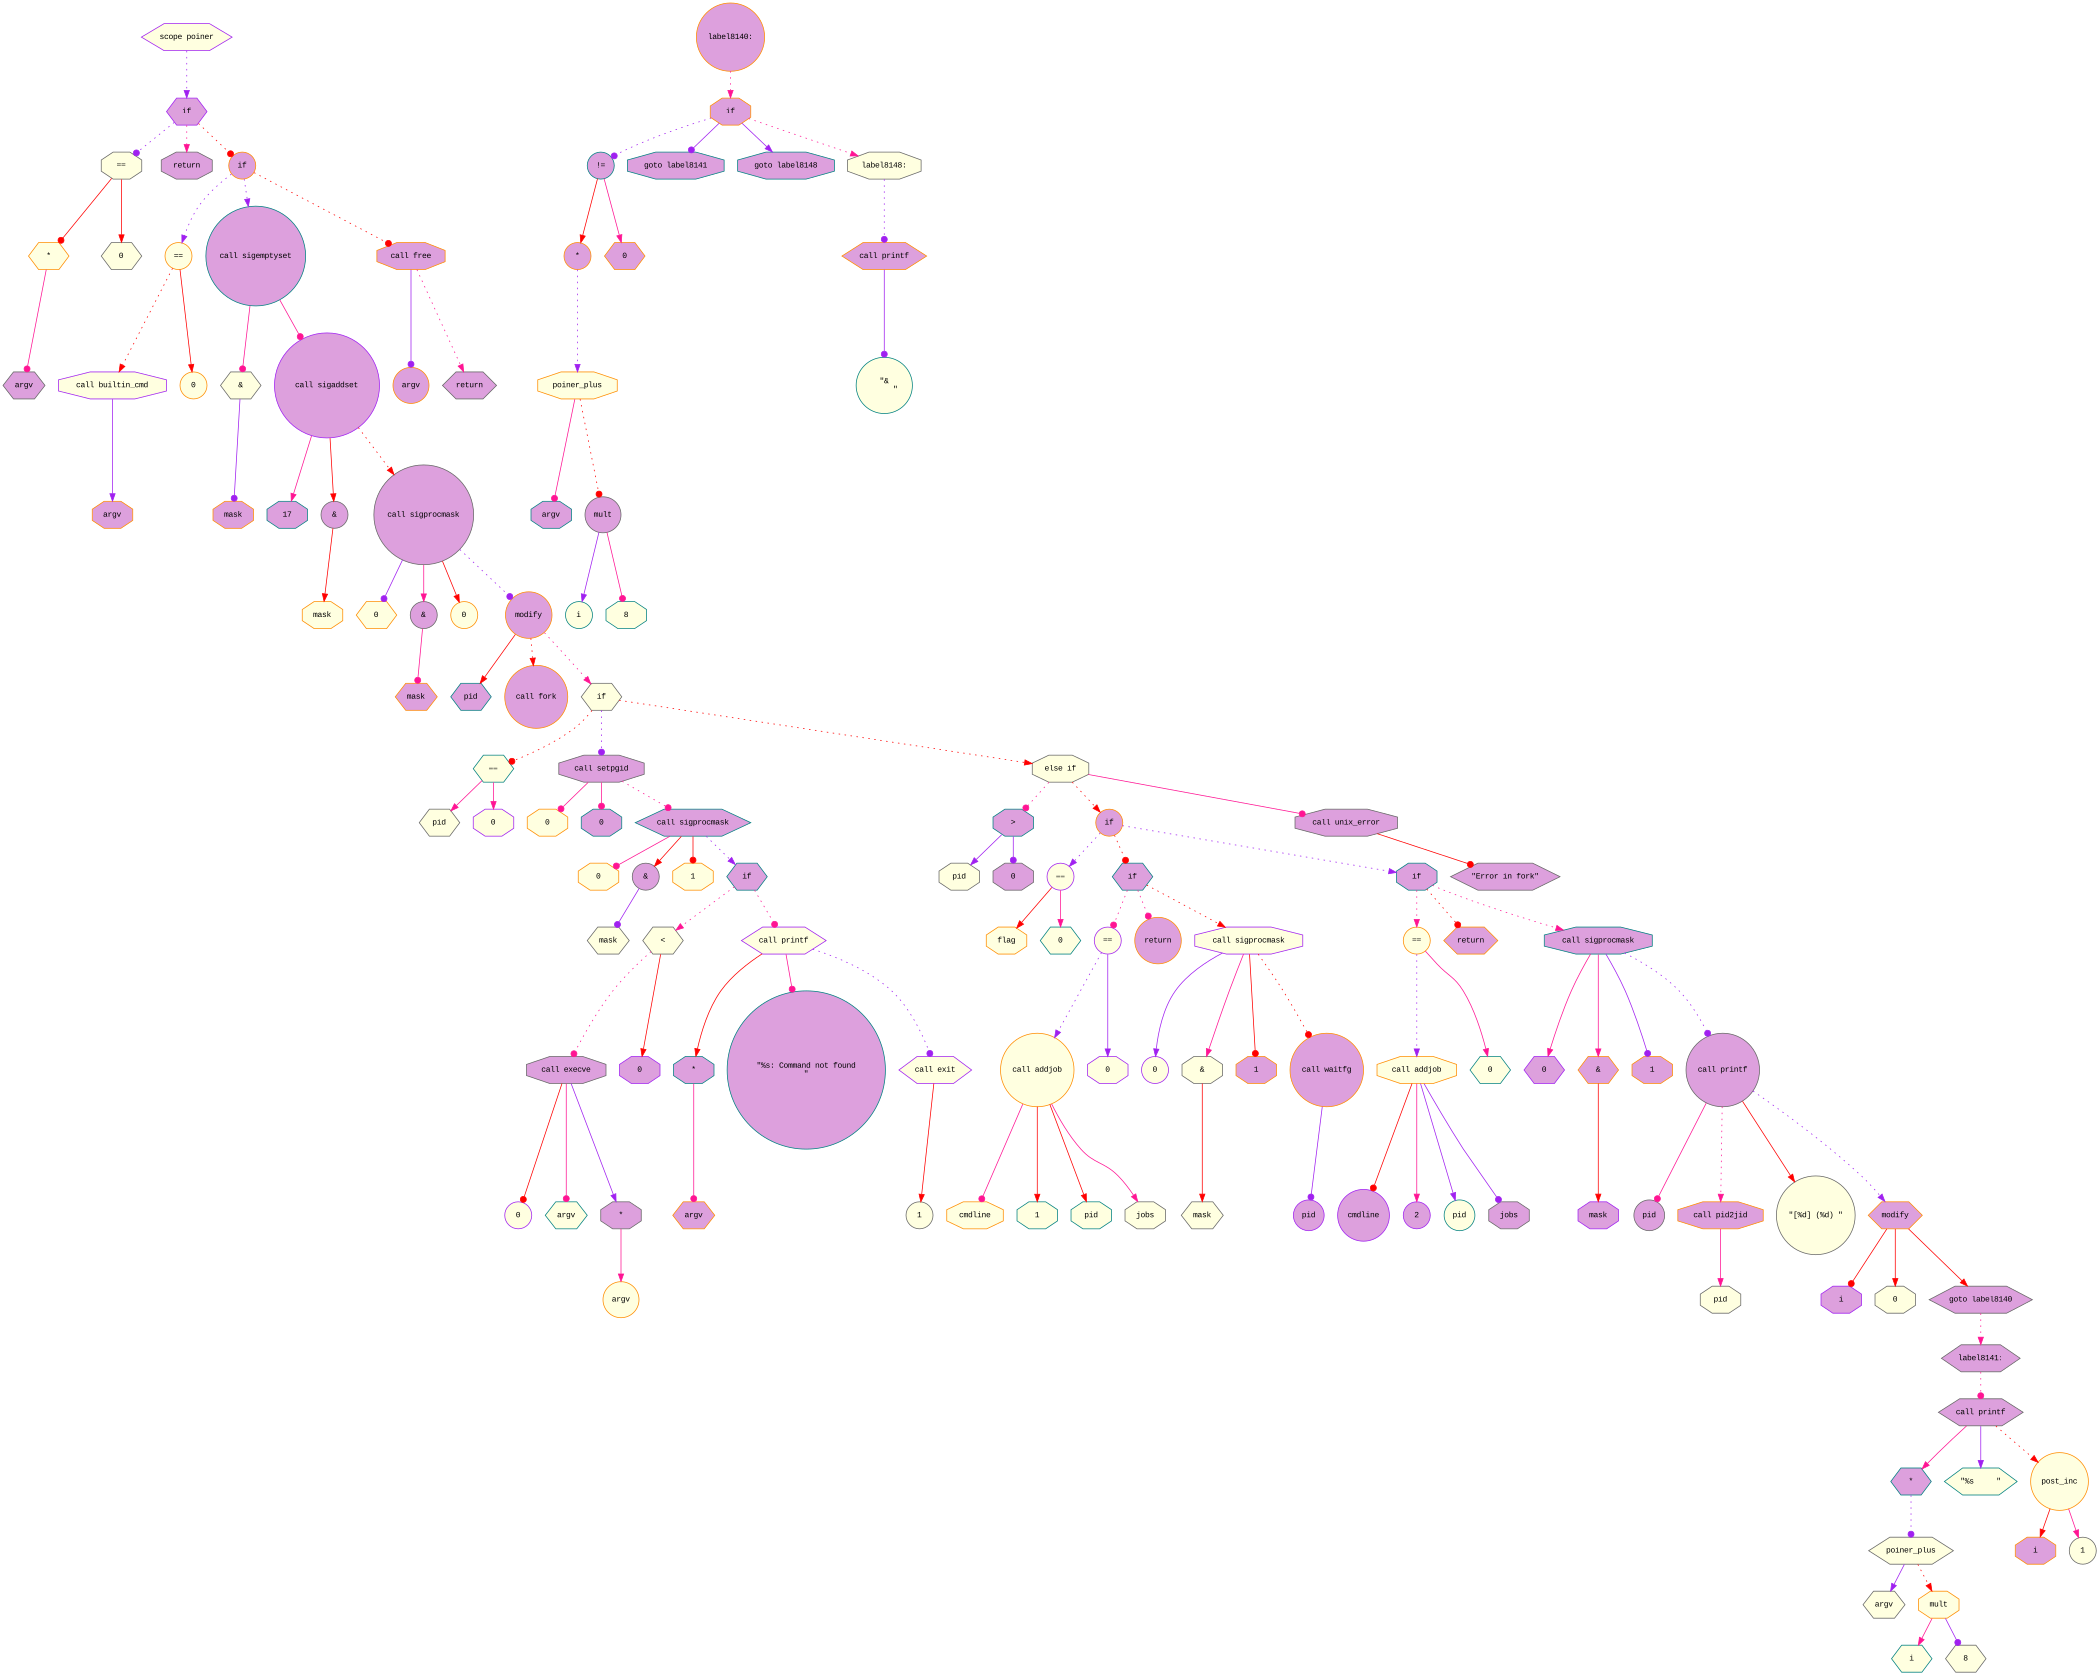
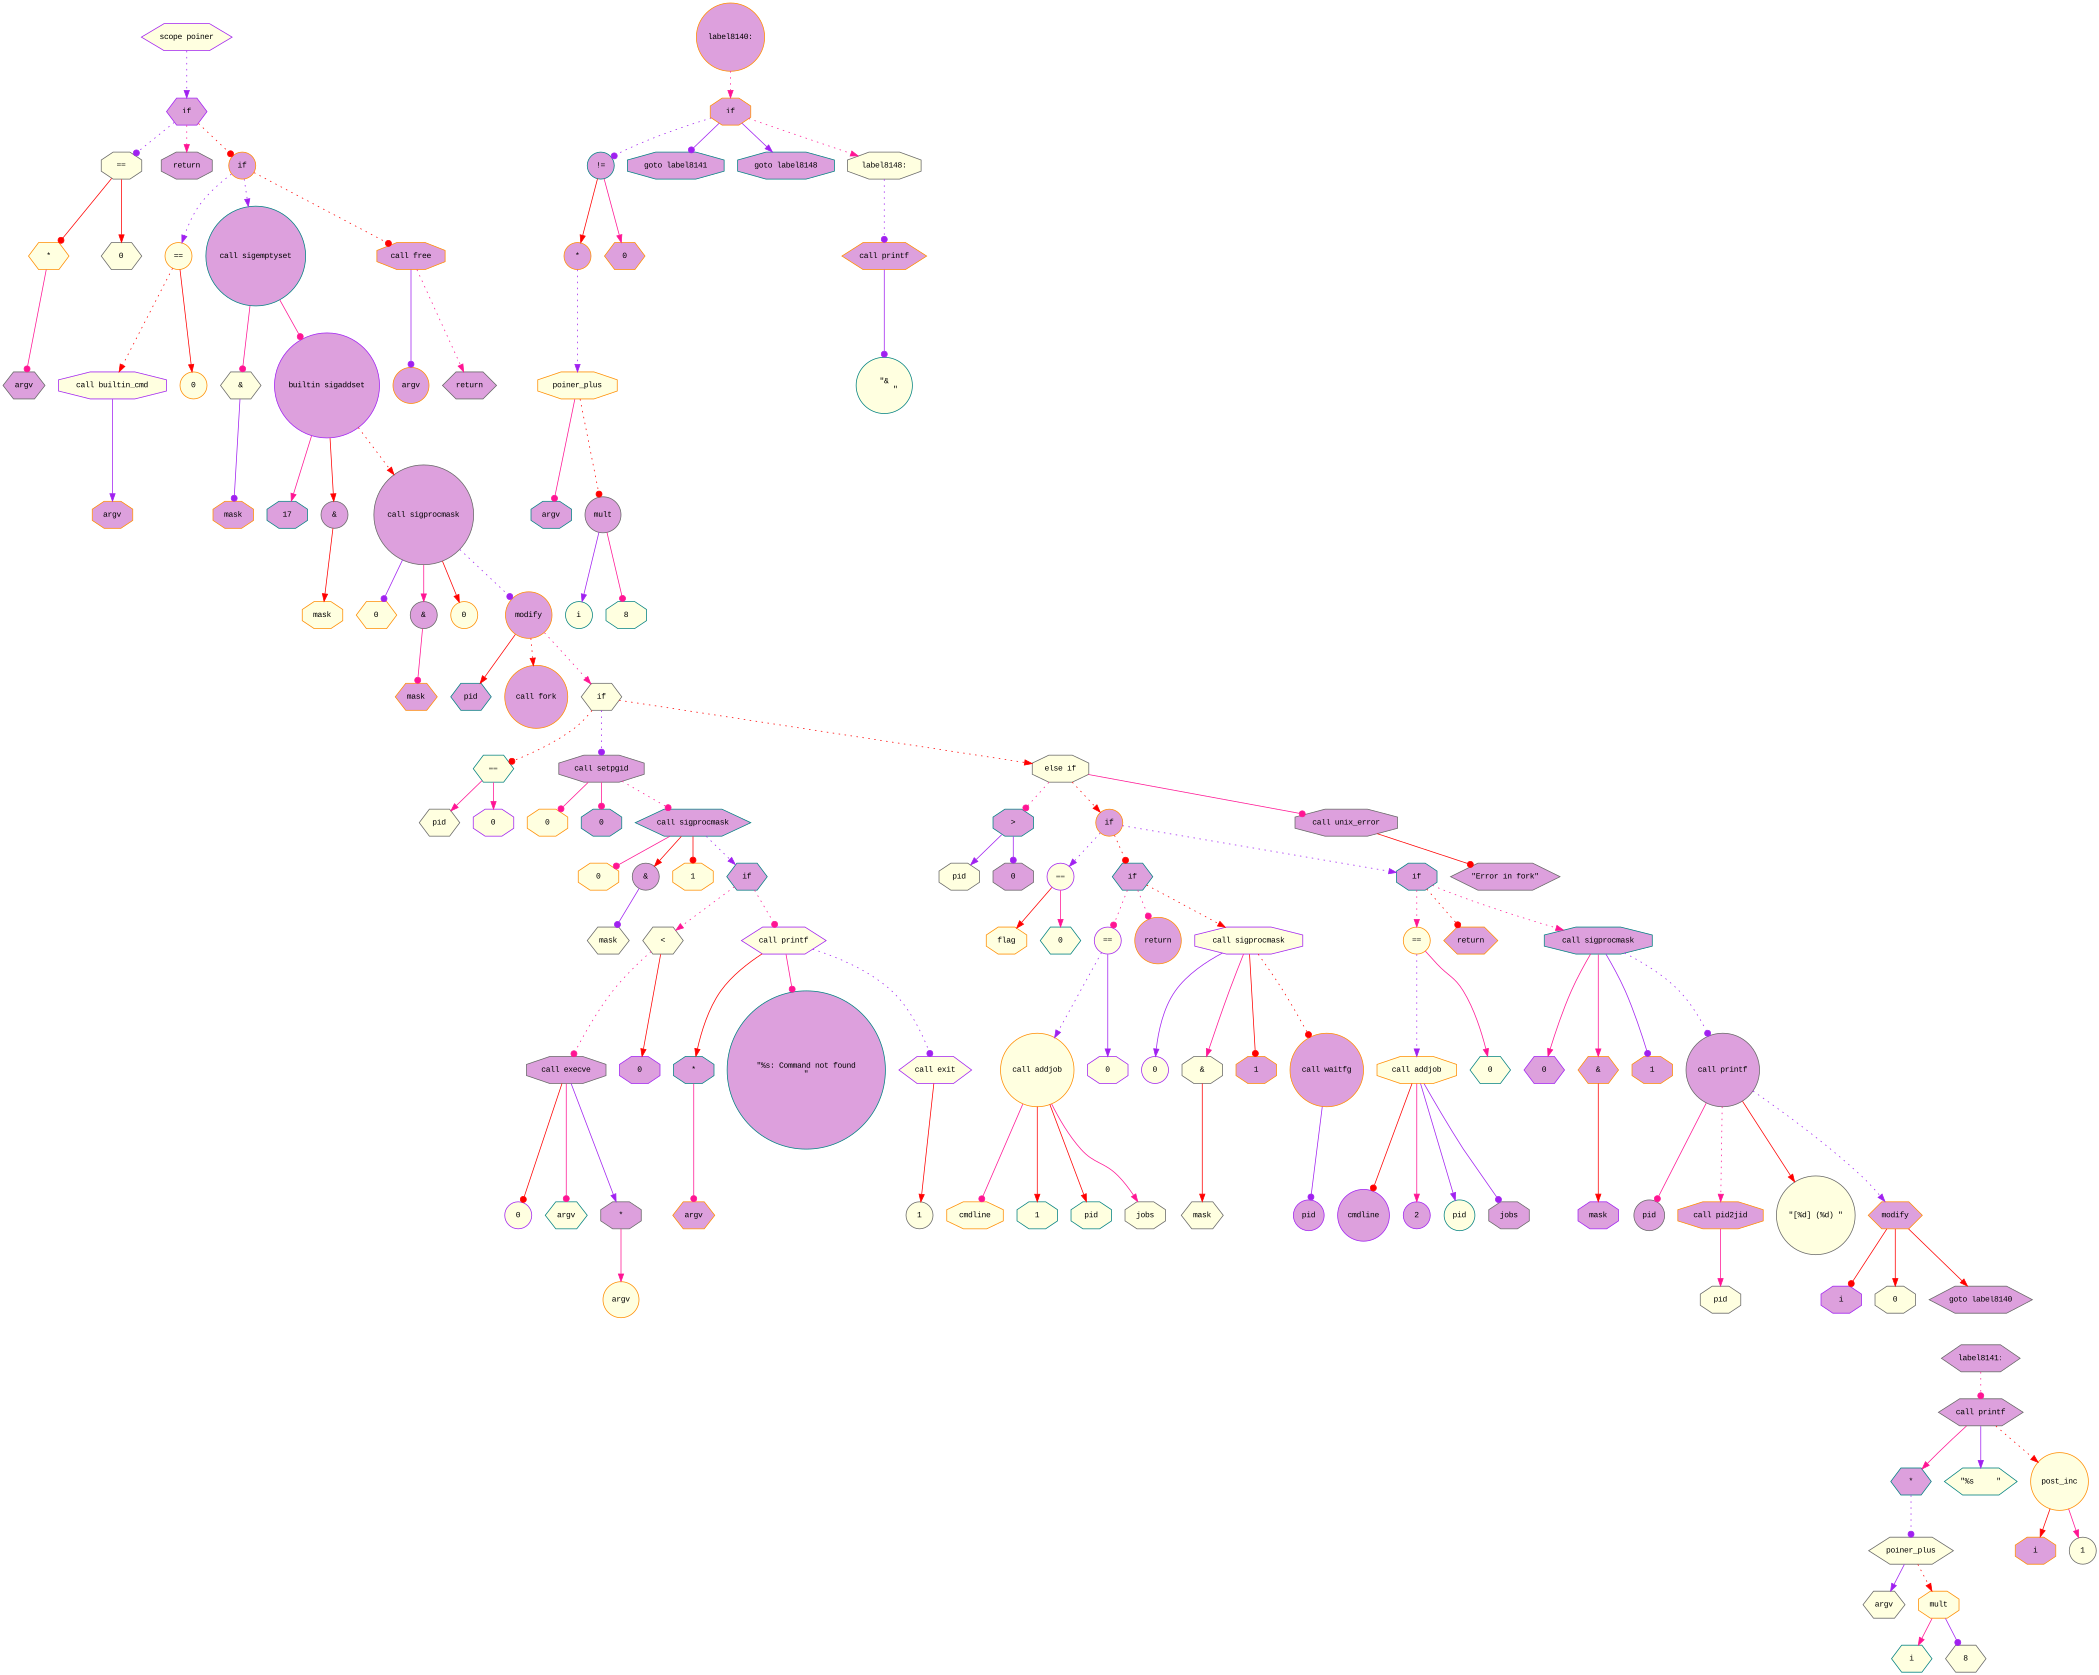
  digraph {
    fontname="Times New Roman"
    fontsize=10
    node [color=darkorange fillcolor=plum fontname="Courier New" fontsize=10 shape=octagon style=filled]
    edge [arrowhead=normal color=deeppink fontname="Times New Roman" fontsize=10]
    n1 [color=purple fillcolor=lightyellow label="scope poiner" shape=hexagon]
    n2 [color=purple label=if shape=hexagon]
    n3 [color=gray40 fillcolor=lightyellow label="=="]
    n4 [color=gray40 label=return]
    n5 [label=if shape=circle]
    n6 [fillcolor=lightyellow label="*" shape=hexagon]
    n7 [color=gray40 fillcolor=lightyellow label=0 shape=hexagon]
    n8 [fillcolor=lightyellow label="==" shape=circle]
    n9 [color=teal label="call sigemptyset" shape=circle]
    n10 [label="call free"]
    n11 [color=gray40 label=argv shape=hexagon]
    n12 [color=purple fillcolor=lightyellow label="call builtin_cmd"]
    n13 [fillcolor=lightyellow label=0 shape=circle]
    n14 [color=gray40 fillcolor=lightyellow label="&" shape=hexagon]
-   n15 [color=purple label="call sigaddset" shape=circle]
+   n15 [color=purple label="builtin sigaddset" shape=circle]
    n16 [label=argv shape=circle]
    n17 [color=gray40 label=return shape=hexagon]
    n18 [label=argv]
    n19 [label=mask]
    n20 [color=teal label=17]
    n21 [color=gray40 label="&" shape=circle]
    n22 [color=gray40 label="call sigprocmask" shape=circle]
    n23 [fillcolor=lightyellow label=mask]
    n24 [fillcolor=lightyellow label=0 shape=hexagon]
    n25 [color=gray40 label="&" shape=circle]
    n26 [fillcolor=lightyellow label=0 shape=circle]
    n27 [label=modify shape=circle]
    n28 [label=mask shape=hexagon]
    n29 [color=teal label=pid shape=hexagon]
    n30 [label="call fork" shape=circle]
    n31 [color=gray40 fillcolor=lightyellow label=if shape=hexagon]
    n32 [color=teal fillcolor=lightyellow label="==" shape=hexagon]
    n33 [color=gray40 label="call setpgid"]
    n34 [color=gray40 fillcolor=lightyellow label="else if"]
    n35 [color=gray40 fillcolor=lightyellow label=pid shape=hexagon]
    n36 [color=purple fillcolor=lightyellow label=0]
    n37 [fillcolor=lightyellow label=0]
    n38 [color=teal label=0]
    n39 [color=teal label="call sigprocmask" shape=hexagon]
    n40 [color=teal label=">"]
    n41 [label=if shape=circle]
    n42 [color=gray40 label="call unix_error"]
    n43 [fillcolor=lightyellow label=0]
    n44 [color=gray40 label="&" shape=circle]
    n45 [fillcolor=lightyellow label=1]
    n46 [color=teal label=if shape=hexagon]
    n47 [color=gray40 fillcolor=lightyellow label=mask shape=hexagon]
    n48 [color=gray40 fillcolor=lightyellow label="<" shape=hexagon]
    n49 [color=purple fillcolor=lightyellow label="call printf" shape=hexagon]
    n50 [color=gray40 label="call execve"]
    n51 [color=purple label=0]
    n52 [color=teal label="*"]
    n53 [color=teal label="\"%s: Command not found\n\"" shape=circle]
    n54 [color=purple fillcolor=lightyellow label="call exit" shape=hexagon]
    n55 [color=purple fillcolor=lightyellow label=0 shape=circle]
    n56 [color=teal fillcolor=lightyellow label=argv shape=hexagon]
    n57 [color=gray40 label="*"]
    n58 [fillcolor=lightyellow label=argv shape=circle]
    n59 [label=argv shape=hexagon]
    n60 [color=gray40 fillcolor=lightyellow label=1 shape=circle]
    n61 [color=gray40 fillcolor=lightyellow label=pid]
    n62 [color=gray40 label=0]
    n63 [color=purple fillcolor=lightyellow label="==" shape=circle]
    n64 [color=teal label=if shape=hexagon]
    n65 [color=teal label=if]
    n66 [color=gray40 label="\"Error in fork\"" shape=hexagon]
    n67 [fillcolor=lightyellow label=flag]
    n68 [color=teal fillcolor=lightyellow label=0 shape=hexagon]
    n69 [color=purple fillcolor=lightyellow label="==" shape=circle]
    n70 [label=return shape=circle]
    n71 [color=purple fillcolor=lightyellow label="call sigprocmask"]
    n72 [fillcolor=lightyellow label="==" shape=circle]
    n73 [label=return shape=hexagon]
    n74 [color=teal label="call sigprocmask"]
    n75 [fillcolor=lightyellow label="call addjob" shape=circle]
    n76 [color=purple fillcolor=lightyellow label=0]
    n77 [color=purple fillcolor=lightyellow label=0 shape=circle]
    n78 [color=gray40 fillcolor=lightyellow label="&"]
    n79 [label=1]
    n80 [label="call waitfg" shape=circle]
    n81 [fillcolor=lightyellow label=cmdline]
    n82 [color=teal fillcolor=lightyellow label=1]
    n83 [color=teal fillcolor=lightyellow label=pid]
    n84 [color=gray40 fillcolor=lightyellow label=jobs]
    n85 [color=gray40 fillcolor=lightyellow label=mask shape=hexagon]
    n86 [color=purple label=pid shape=circle]
    n87 [fillcolor=lightyellow label="call addjob"]
    n88 [color=teal fillcolor=lightyellow label=0 shape=hexagon]
    n89 [color=purple label=0 shape=hexagon]
    n90 [label="&" shape=hexagon]
    n91 [label=1]
    n92 [color=gray40 label="call printf" shape=circle]
    n93 [color=purple label=cmdline shape=circle]
    n94 [color=purple label=2 shape=circle]
    n95 [color=teal fillcolor=lightyellow label=pid shape=circle]
    n96 [color=gray40 label=jobs]
    n97 [color=purple label=mask]
    n98 [color=gray40 label=pid shape=circle]
    n99 [label="call pid2jid"]
    n100 [color=gray40 fillcolor=lightyellow label="\"[%d] (%d) \"" shape=circle]
    n101 [label=modify shape=hexagon]
    n102 [color=gray40 fillcolor=lightyellow label=pid]
    n103 [color=purple label=i]
    n104 [color=gray40 fillcolor=lightyellow label=0]
    n105 [color=gray40 label="goto label8140" shape=hexagon]
    n106 [color=gray40 label="label8141:" shape=hexagon]
    n107 [color=gray40 label="call printf" shape=hexagon]
    n108 [color=teal label="*" shape=hexagon]
    n109 [color=teal fillcolor=lightyellow label="\"%s     \"" shape=hexagon]
    n110 [fillcolor=lightyellow label=post_inc shape=circle]
    n111 [color=gray40 fillcolor=lightyellow label=poiner_plus shape=hexagon]
    n112 [label=i]
    n113 [color=gray40 fillcolor=lightyellow label=1 shape=circle]
    n114 [color=gray40 fillcolor=lightyellow label=argv shape=hexagon]
    n115 [fillcolor=lightyellow label=mult]
    n116 [color=teal fillcolor=lightyellow label=i shape=hexagon]
    n117 [color=gray40 fillcolor=lightyellow label=8 shape=hexagon]
    n118 [label="label8140:" shape=circle]
    n119 [label=if]
    n120 [color=teal label="!=" shape=circle]
    n121 [color=teal label="goto label8141"]
    n122 [color=teal label="goto label8148"]
    n123 [color=gray40 fillcolor=lightyellow label="label8148:"]
    n124 [label="*" shape=circle]
    n125 [label=0 shape=hexagon]
    n126 [label="call printf" shape=hexagon]
    n127 [fillcolor=lightyellow label=poiner_plus]
    n128 [color=teal label=argv]
    n129 [color=gray40 label=mult shape=circle]
    n130 [color=teal fillcolor=lightyellow label=i shape=circle]
    n131 [color=teal fillcolor=lightyellow label=8]
    n132 [color=teal fillcolor=lightyellow label="\"&\n     \"" shape=circle]
    n1 -> n2 [color=purple style=dotted]
    n2 -> n3 [arrowhead=dot color=purple style=dotted]
    n2 -> n4 [style=dotted]
    n2 -> n5 [arrowhead=dot color=red style=dotted]
    n3 -> n6 [arrowhead=dot color=red]
    n3 -> n7 [color=red]
    n5 -> n8 [color=purple style=dotted]
    n5 -> n9 [color=purple style=dotted]
    n5 -> n10 [arrowhead=dot color=red style=dotted]
    n6 -> n11 [arrowhead=dot]
    n8 -> n12 [color=red style=dotted]
    n8 -> n13 [color=red]
    n9 -> n14 [arrowhead=dot]
    n9 -> n15 [arrowhead=dot style=solid]
    n10 -> n16 [arrowhead=dot color=purple]
    n10 -> n17 [style=dotted]
    n12 -> n18 [color=purple]
    n14 -> n19 [arrowhead=dot color=purple]
    n15 -> n20
    n15 -> n21 [color=red]
    n15 -> n22 [color=red style=dotted]
    n21 -> n23 [color=red]
    n22 -> n24 [arrowhead=dot color=purple]
    n22 -> n25
    n22 -> n26 [color=red]
    n22 -> n27 [arrowhead=dot color=purple style=dotted]
    n25 -> n28 [arrowhead=dot]
    n27 -> n29 [color=red]
    n27 -> n30 [color=red style=dotted]
    n27 -> n31 [style=dotted]
    n31 -> n32 [arrowhead=dot color=red style=dotted]
    n31 -> n33 [arrowhead=dot color=purple style=dotted]
    n31 -> n34 [color=red style=dotted]
    n32 -> n35
    n32 -> n36
    n33 -> n37 [arrowhead=dot]
    n33 -> n38 [arrowhead=dot]
    n33 -> n39 [arrowhead=dot style=dotted]
    n34 -> n40 [arrowhead=dot style=dotted]
    n34 -> n41 [color=red style=dotted]
    n34 -> n42 [arrowhead=dot style=solid]
    n39 -> n43 [arrowhead=dot]
    n39 -> n44 [color=red]
    n39 -> n45 [arrowhead=dot color=red]
    n39 -> n46 [color=purple style=dotted]
    n40 -> n61 [color=purple]
    n40 -> n62 [arrowhead=dot color=purple]
    n41 -> n63 [color=purple style=dotted]
    n41 -> n64 [arrowhead=dot color=red style=dotted]
    n41 -> n65 [color=purple style=dotted]
    n42 -> n66 [arrowhead=dot color=red]
    n44 -> n47 [arrowhead=dot color=purple]
    n46 -> n48 [style=dotted]
    n46 -> n49 [arrowhead=dot style=dotted]
    n48 -> n50 [arrowhead=dot style=dotted]
    n48 -> n51 [color=red]
    n49 -> n52 [color=red]
    n49 -> n53 [arrowhead=dot]
    n49 -> n54 [arrowhead=dot color=purple style=dotted]
    n50 -> n55 [arrowhead=dot color=red]
    n50 -> n56 [arrowhead=dot]
    n50 -> n57 [color=purple]
    n52 -> n59 [arrowhead=dot]
    n54 -> n60 [color=red]
    n57 -> n58
    n63 -> n67 [color=red]
    n63 -> n68
    n64 -> n69 [arrowhead=dot style=dotted]
    n64 -> n70 [arrowhead=dot style=dotted]
    n64 -> n71 [color=red style=dotted]
    n65 -> n72 [style=dotted]
    n65 -> n73 [arrowhead=dot color=red style=dotted]
    n65 -> n74 [style=dotted]
    n69 -> n75 [color=purple style=dotted]
    n69 -> n76 [color=purple]
    n71 -> n77 [color=purple]
    n71 -> n78
    n71 -> n79 [arrowhead=dot color=red]
    n71 -> n80 [arrowhead=dot color=red style=dotted]
    n72 -> n87 [color=purple style=dotted]
    n72 -> n88
    n74 -> n89
    n74 -> n90
    n74 -> n91 [arrowhead=dot color=purple]
    n74 -> n92 [arrowhead=dot color=purple style=dotted]
    n75 -> n81 [arrowhead=dot]
    n75 -> n82 [color=red]
    n75 -> n83 [color=red]
    n75 -> n84
    n78 -> n85 [color=red]
    n80 -> n86 [arrowhead=dot color=purple]
    n87 -> n93 [arrowhead=dot color=red]
    n87 -> n94
    n87 -> n95 [color=purple]
    n87 -> n96 [arrowhead=dot color=purple]
    n90 -> n97 [color=red]
    n92 -> n98 [arrowhead=dot]
    n92 -> n99 [style=dotted]
    n92 -> n100 [color=red]
    n92 -> n101 [color=purple style=dotted]
    n99 -> n102
    n101 -> n103 [arrowhead=dot color=red]
    n101 -> n104 [color=red]
    n101 -> n105 [color=red]
-   n105 -> n106 [style=dotted]
    n106 -> n107 [arrowhead=dot style=dotted]
    n107 -> n108
    n107 -> n109 [color=purple]
    n107 -> n110 [color=red style=dotted]
    n108 -> n111 [arrowhead=dot color=purple style=dotted]
    n110 -> n112 [color=red]
    n110 -> n113
    n111 -> n114 [color=purple]
    n111 -> n115 [color=red style=dotted]
    n115 -> n116
    n115 -> n117 [arrowhead=dot color=purple]
    n118 -> n119 [style=dotted]
    n119 -> n120 [arrowhead=dot color=purple style=dotted]
    n119 -> n121 [arrowhead=dot color=purple]
    n119 -> n122 [color=purple]
    n119 -> n123 [style=dotted]
    n120 -> n124 [color=red]
    n120 -> n125
    n123 -> n126 [arrowhead=dot color=purple style=dotted]
    n124 -> n127 [color=purple style=dotted]
    n126 -> n132 [arrowhead=dot color=purple]
    n127 -> n128 [arrowhead=dot]
    n127 -> n129 [arrowhead=dot color=red style=dotted]
    n129 -> n130 [color=purple]
    n129 -> n131 [arrowhead=dot]
  }
